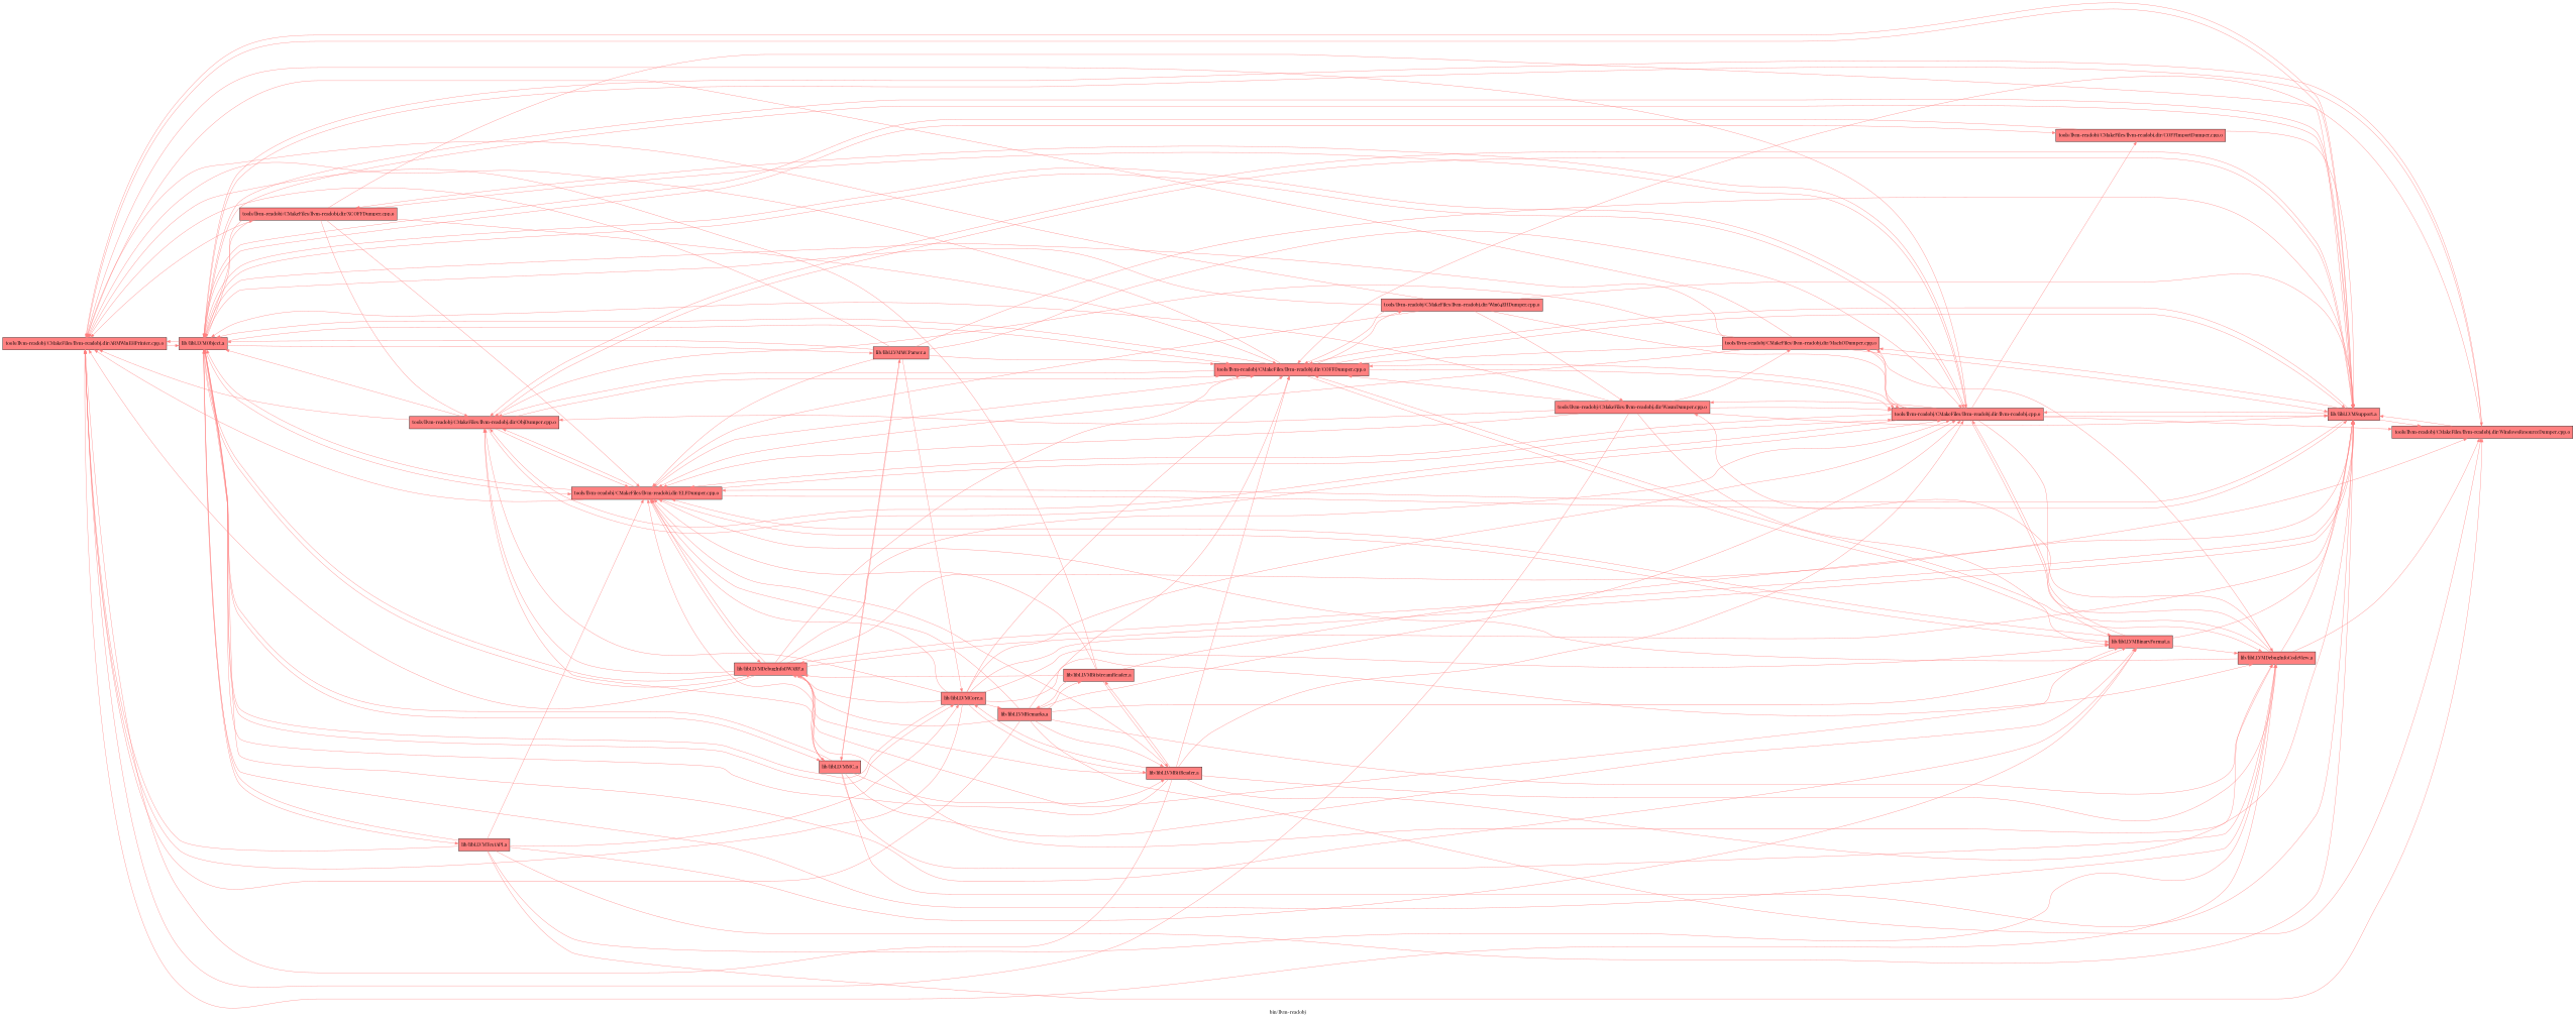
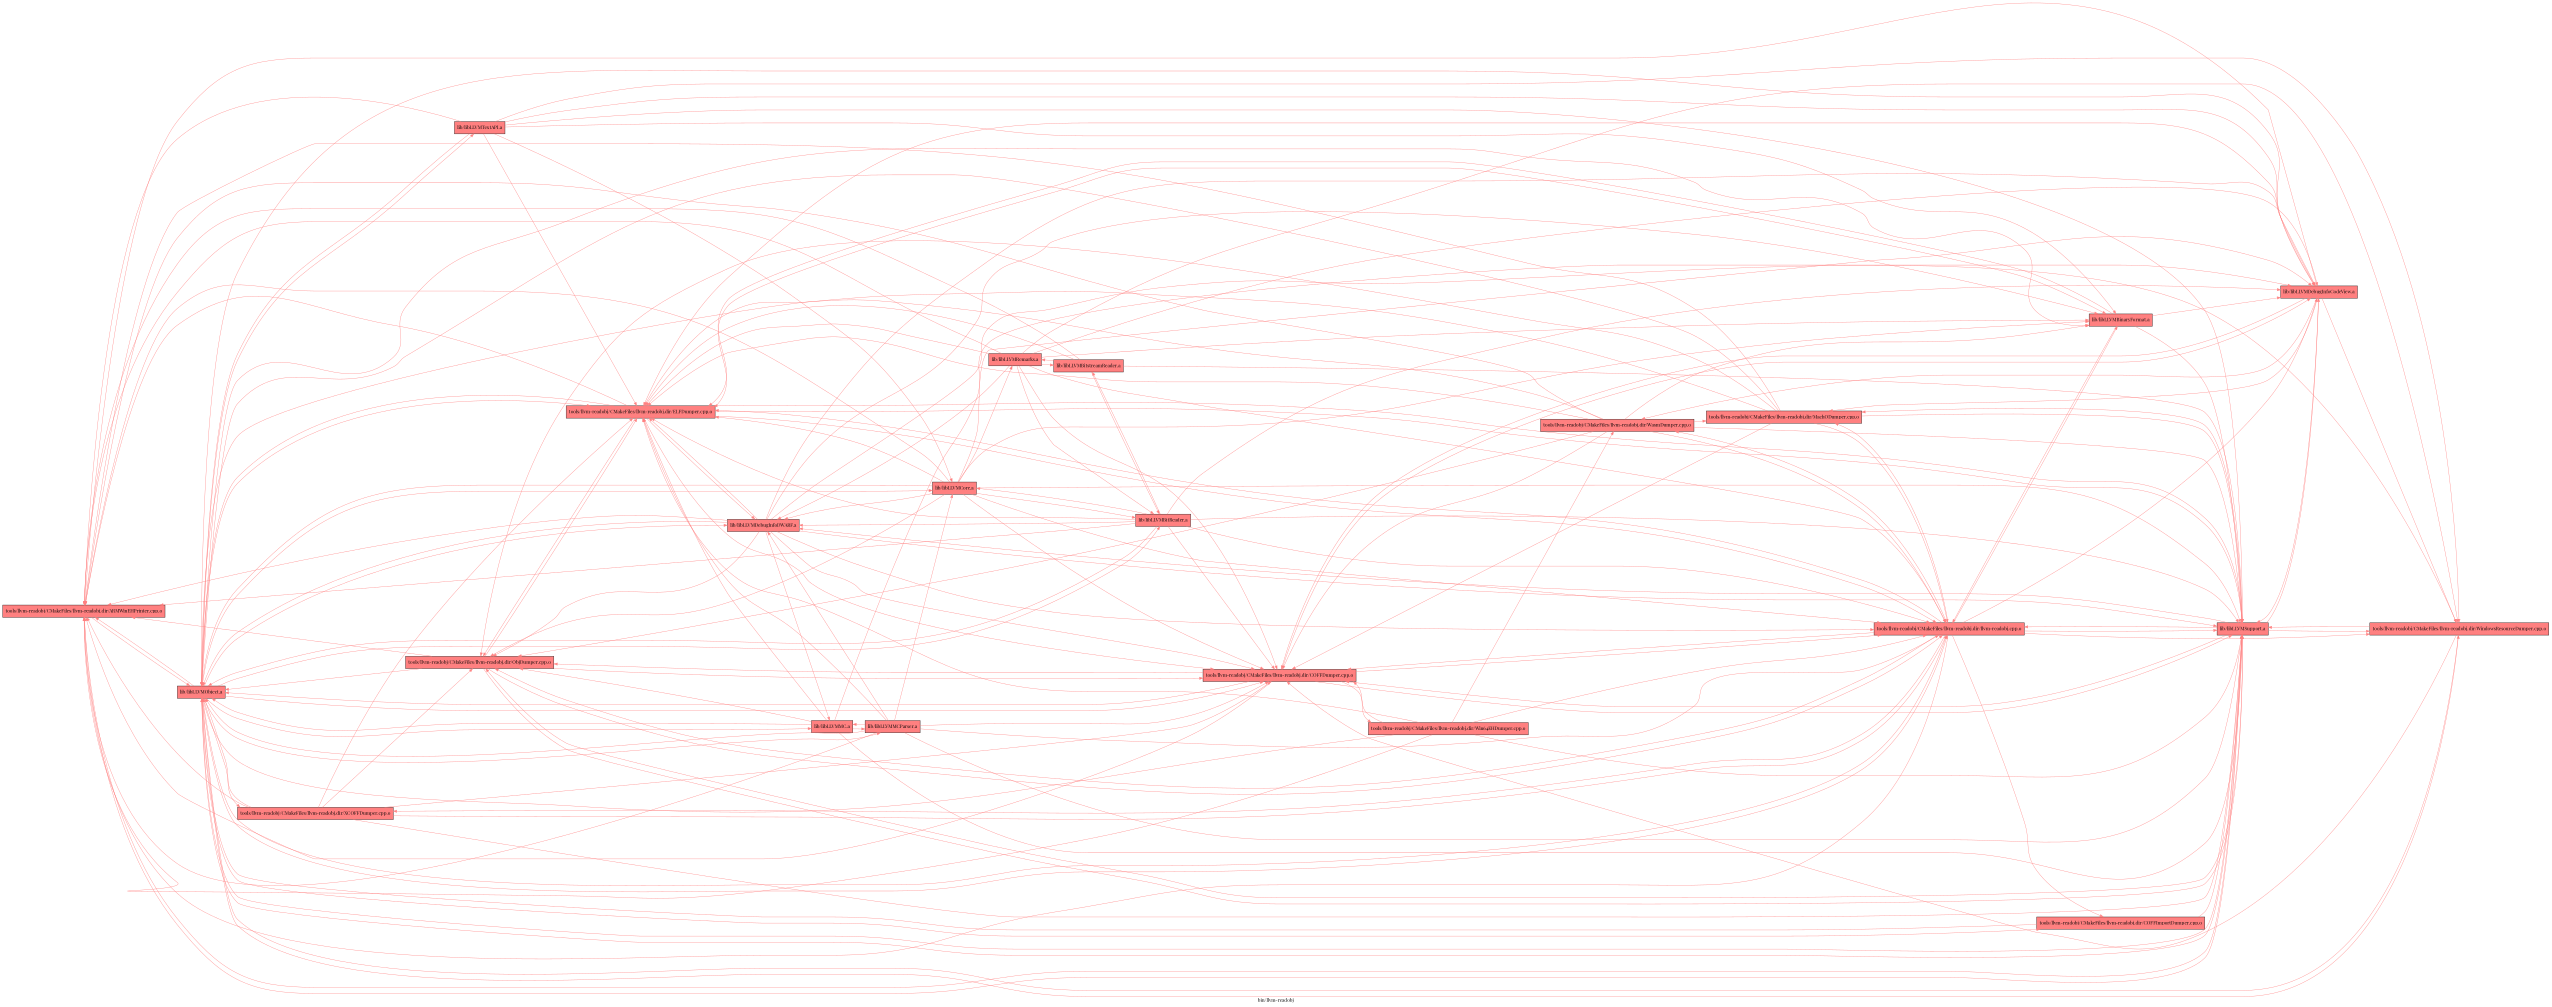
  digraph {
    fontname="Playfair Display"
    label="bin/llvm-readobj"
    rankdir=LR
    node [fillcolor="1.000000 0.5 1" fontname="Playfair Display" shape=record style=filled]
    edge [color="1.000000 0.5 1" fontname="Playfair Display"]
    n1 [label="{tools/llvm-readobj/CMakeFiles/llvm-readobj.dir/ARMWinEHPrinter.cpp.o}"]
    n2 [label="{lib/libLLVMObject.a}"]
    n3 [label="{lib/libLLVMSupport.a}"]
    n4 [label="{tools/llvm-readobj/CMakeFiles/llvm-readobj.dir/llvm-readobj.cpp.o}"]
    n5 [label="{lib/libLLVMDebugInfoCodeView.a}"]
    n6 [label="{lib/libLLVMBinaryFormat.a}"]
    n7 [label="{tools/llvm-readobj/CMakeFiles/llvm-readobj.dir/COFFDumper.cpp.o}"]
    n8 [label="{tools/llvm-readobj/CMakeFiles/llvm-readobj.dir/ELFDumper.cpp.o}"]
    n9 [label="{tools/llvm-readobj/CMakeFiles/llvm-readobj.dir/WindowsResourceDumper.cpp.o}"]
    n10 [label="{lib/libLLVMMC.a}"]
    n11 [label="{lib/libLLVMDebugInfoDWARF.a}"]
    n12 [label="{lib/libLLVMBitReader.a}"]
    n13 [label="{lib/libLLVMCore.a}"]
    n14 [label="{lib/libLLVMMCParser.a}"]
    n15 [label="{tools/llvm-readobj/CMakeFiles/llvm-readobj.dir/COFFImportDumper.cpp.o}"]
    n16 [label="{lib/libLLVMTextAPI.a}"]
    n17 [label="{tools/llvm-readobj/CMakeFiles/llvm-readobj.dir/XCOFFDumper.cpp.o}"]
    n18 [label="{tools/llvm-readobj/CMakeFiles/llvm-readobj.dir/MachODumper.cpp.o}"]
    n19 [label="{tools/llvm-readobj/CMakeFiles/llvm-readobj.dir/ObjDumper.cpp.o}"]
    n20 [label="{tools/llvm-readobj/CMakeFiles/llvm-readobj.dir/WasmDumper.cpp.o}"]
    n21 [label="{tools/llvm-readobj/CMakeFiles/llvm-readobj.dir/Win64EHDumper.cpp.o}"]
    n22 [label="{lib/libLLVMBitstreamReader.a}"]
    n23 [label="{lib/libLLVMRemarks.a}"]
    n1 -> n2
    n1 -> n3
    n2 -> n1
    n2 -> n3
    n2 -> n4
    n2 -> n5
    n2 -> n6
    n2 -> n7
    n2 -> n8
    n2 -> n9
    n2 -> n10
    n2 -> n11
-   n10 -> n12
+   n2 -> n12
    n2 -> n13
    n2 -> n14
    n2 -> n15
    n2 -> n16
    n2 -> n17
    n3 -> n1
    n3 -> n2
    n3 -> n4
+   n3 -> n5
    n3 -> n7
    n3 -> n8
    n3 -> n9
    n3 -> n11
    n3 -> n18
    n3 -> n19
    n4 -> n1
    n4 -> n2
    n4 -> n3
    n4 -> n5
    n4 -> n6
    n4 -> n7
    n4 -> n8
    n4 -> n9
    n4 -> n15
    n4 -> n17
    n4 -> n18
    n4 -> n19
    n4 -> n20
    n5 -> n1
    n5 -> n3
    n5 -> n7
    n5 -> n8
    n5 -> n9
    n5 -> n18
    n5 -> n20
    n6 -> n3
    n6 -> n4
    n6 -> n5
    n6 -> n8
    n7 -> n1
    n7 -> n2
    n7 -> n3
    n7 -> n4
    n7 -> n5
    n7 -> n19
    n7 -> n21
    n8 -> n1
    n8 -> n2
    n8 -> n3
    n8 -> n4
    n8 -> n6
    n8 -> n7
    n8 -> n11
    n8 -> n19
    n9 -> n2
    n9 -> n3
    n9 -> n7
    n10 -> n2
    n10 -> n3
    n10 -> n5
-   n10 -> n6
    n10 -> n8
    n10 -> n14
    n10 -> n19
    n11 -> n1
    n11 -> n2
    n11 -> n3
    n11 -> n4
    n11 -> n5
    n11 -> n6
    n11 -> n7
    n11 -> n8
    n11 -> n9
    n11 -> n10
    n11 -> n19
    n12 -> n1
    n12 -> n2
    n12 -> n3
    n12 -> n4
    n12 -> n5
    n12 -> n7
    n12 -> n8
    n12 -> n11
    n12 -> n13
    n12 -> n22
    n13 -> n1
    n13 -> n2
    n13 -> n3
    n13 -> n4
    n13 -> n5
    n13 -> n6
    n13 -> n7
    n13 -> n8
    n13 -> n11
    n13 -> n12
    n13 -> n19
    n13 -> n23
    n14 -> n1
    n14 -> n2
    n14 -> n3
    n14 -> n4
    n14 -> n7
    n14 -> n8
    n14 -> n10
    n14 -> n13
    n15 -> n2
    n15 -> n3
    n16 -> n1
    n16 -> n2
    n16 -> n3
    n16 -> n5
    n16 -> n6
    n16 -> n8
    n16 -> n9
    n16 -> n13
    n17 -> n1
    n17 -> n2
    n17 -> n3
    n17 -> n4
    n17 -> n7
    n17 -> n8
    n17 -> n19
    n18 -> n1
    n18 -> n2
    n18 -> n3
    n18 -> n4
    n18 -> n7
    n18 -> n8
    n18 -> n19
    n19 -> n1
    n19 -> n2
    n19 -> n3
    n19 -> n4
    n19 -> n7
    n19 -> n8
    n20 -> n1
    n20 -> n2
    n20 -> n3
    n20 -> n4
    n20 -> n6
    n20 -> n7
    n20 -> n8
    n20 -> n18
    n20 -> n19
    n21 -> n1
    n21 -> n2
    n21 -> n3
    n21 -> n4
    n21 -> n7
    n21 -> n8
    n21 -> n20
    n22 -> n1
    n22 -> n3
    n22 -> n8
-   n22 -> n11
+   n14 -> n11
    n22 -> n12
    n22 -> n23
    n23 -> n1
    n23 -> n4
    n23 -> n5
    n23 -> n6
    n23 -> n7
    n23 -> n8
    n23 -> n9
    n23 -> n11
    n23 -> n12
    n23 -> n22
  }
